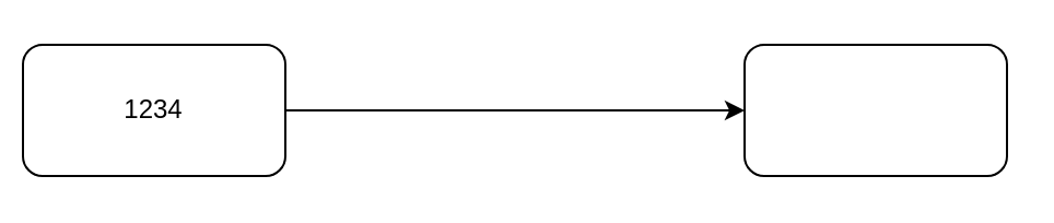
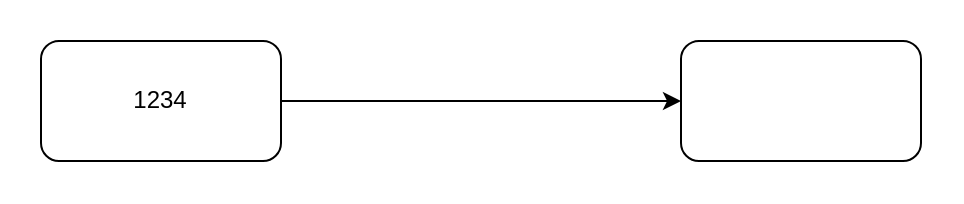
  <mxCell id="0" />
  <mxCell id="1" parent="0" />
  <mxCell id="2" style="edgeStyle=orthogonalEdgeStyle;rounded=0;orthogonalLoop=1;jettySize=auto;html=1;entryX=0;entryY=0.5;entryDx=0;entryDy=0;" edge="1" parent="1" source="3" target="4"><mxGeometry relative="1" as="geometry" /></mxCell>
- <mxCell id="3" value="1234" style="rounded=1;whiteSpace=wrap;html=1;" vertex="1" parent="1"><mxGeometry x="10" y="20" width="120" height="60" as="geometry" /></mxCell>
+ <mxCell id="3" value="1234" style="rounded=1;whiteSpace=wrap;html=1;" vertex="1" parent="1"><mxGeometry x="20" y="20" width="120" height="60" as="geometry" /></mxCell>
  <mxCell id="4" value="" style="rounded=1;whiteSpace=wrap;html=1;" vertex="1" parent="1"><mxGeometry x="340" y="20" width="120" height="60" as="geometry" /></mxCell>
